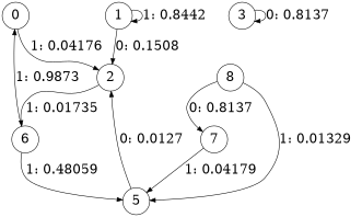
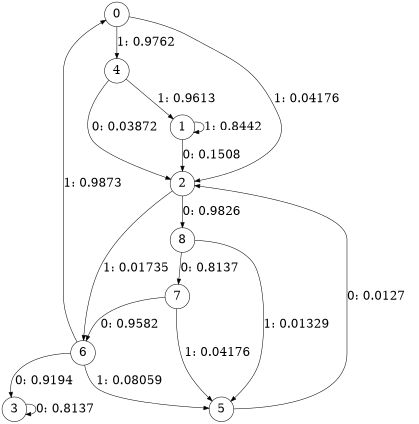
  digraph {
    node [fontsize=24 shape=circle]
    edge [fontsize=24]
    0
    2
+   4
    8
    6
    1
    5
    7
    3
    0 -> 2 [label="1: 0.04176  "]
+   0 -> 4 [label="1: 0.9762   "]
+   2 -> 8 [label="0: 0.9826   "]
    2 -> 6 [label="1: 0.01735  "]
+   4 -> 2 [label="0: 0.03872  "]
+   4 -> 1 [label="1: 0.9613   "]
    8 -> 5 [label="1: 0.01329  "]
    8 -> 7 [label="0: 0.8137   "]
    6 -> 0 [label="1: 0.9873   "]
-   6 -> 5 [label="1: 0.48059  "]
+   6 -> 5 [label="1: 0.08059  "]
+   6 -> 3 [label="0: 0.9194   "]
    1 -> 2 [label="0: 0.1508   "]
    1 -> 1 [label="1: 0.8442   "]
    5 -> 2 [label="0: 0.0127   "]
-   7 -> 5 [label="1: 0.04179  "]
+   7 -> 6 [label="0: 0.9582   "]
+   7 -> 5 [label="1: 0.04176  "]
    3 -> 3 [label="0: 0.8137   "]
  }
